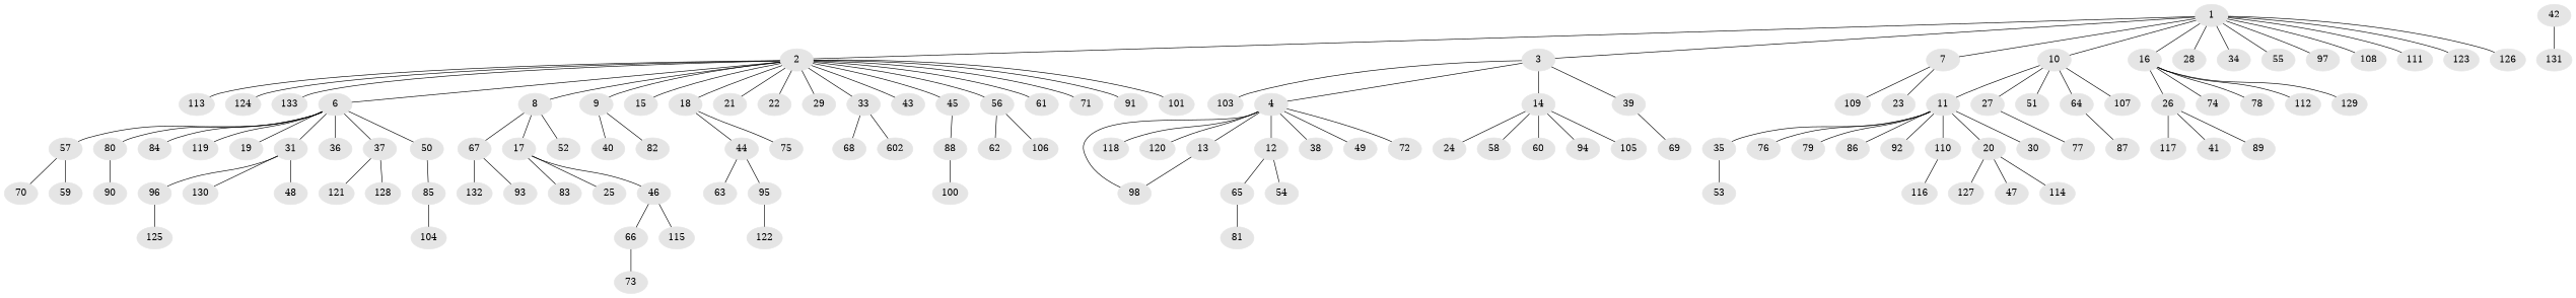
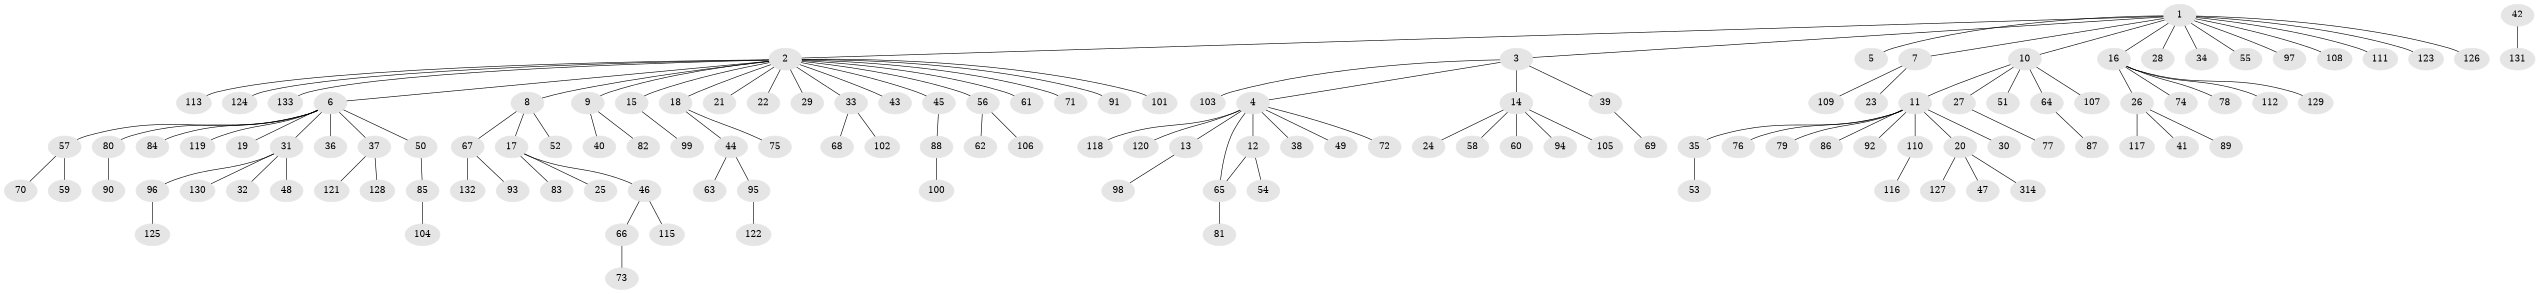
  graph {
    node [color=gray90 style=filled]
    1
    2
    3
+   5
    7
    10
    16
    28
    34
    55
    97
    108
    111
    123
    126
    6
    8
    9
    15
    18
    21
    22
    29
    33
    43
    45
    56
    61
    71
    91
    101
    113
    124
    133
    4
    14
    39
    103
    23
    109
    11
    27
    51
    64
    107
    26
    74
    78
    112
    129
    42
    131
    19
    31
    36
    37
    50
    57
    80
    84
    119
    17
    52
    67
    40
    82
+   99
    44
    75
    68
-   102 [label=602]
+   102
    88
    62
    106
    12
    13
    38
    49
    72
    98
    118
    120
    24
    58
    60
    94
    105
    69
    54
    65
+   32
    48
    96
    130
    121
    128
    85
    59
    70
    90
    25
    46
    83
    93
    132
    20
    30
    35
    76
    79
    86
    92
    110
    77
    87
    47
-   114
+   114 [label=314]
    127
    53
    116
    81
    41
    89
    117
    66
    115
    63
    95
    125
    122
    100
    73
    104
    1 -- 2
    1 -- 3
+   1 -- 5
    1 -- 7
    1 -- 10
    1 -- 16
    1 -- 28
    1 -- 34
    1 -- 55
    1 -- 97
    1 -- 108
    1 -- 111
    1 -- 123
    1 -- 126
    2 -- 6
    2 -- 8
    2 -- 9
    2 -- 15
    2 -- 18
    2 -- 21
    2 -- 22
    2 -- 29
    2 -- 33
    2 -- 43
    2 -- 45
    2 -- 56
    2 -- 61
    2 -- 71
    2 -- 91
    2 -- 101
    2 -- 113
    2 -- 124
    2 -- 133
    3 -- 4
    3 -- 14
    3 -- 39
    3 -- 103
    7 -- 23
    7 -- 109
    10 -- 11
    10 -- 27
    10 -- 51
    10 -- 64
    10 -- 107
    16 -- 26
    16 -- 74
    16 -- 78
    16 -- 112
    16 -- 129
    6 -- 19
    6 -- 31
    6 -- 36
    6 -- 37
    6 -- 50
    6 -- 57
    6 -- 80
    6 -- 84
    6 -- 119
    8 -- 17
    8 -- 52
    8 -- 67
    9 -- 40
    9 -- 82
+   15 -- 99
    18 -- 44
    18 -- 75
    33 -- 68
    33 -- 102
    45 -- 88
    56 -- 62
    56 -- 106
    4 -- 12
    4 -- 13
    4 -- 38
    4 -- 49
    4 -- 72
-   4 -- 98
+   4 -- 65
    4 -- 118
    4 -- 120
    14 -- 24
    14 -- 58
    14 -- 60
    14 -- 94
    14 -- 105
    39 -- 69
    11 -- 20
    11 -- 30
    11 -- 35
    11 -- 76
    11 -- 79
    11 -- 86
    11 -- 92
    11 -- 110
    27 -- 77
    64 -- 87
    26 -- 41
    26 -- 89
    26 -- 117
    42 -- 131
+   31 -- 32
    31 -- 48
    31 -- 96
    31 -- 130
    37 -- 121
    37 -- 128
    50 -- 85
    57 -- 59
    57 -- 70
    80 -- 90
    17 -- 25
    17 -- 46
    17 -- 83
    67 -- 93
    67 -- 132
    44 -- 63
    44 -- 95
    88 -- 100
    12 -- 54
    12 -- 65
    13 -- 98
    65 -- 81
    96 -- 125
    85 -- 104
    46 -- 66
    46 -- 115
    20 -- 47
    20 -- 114
    20 -- 127
    35 -- 53
    110 -- 116
    66 -- 73
    95 -- 122
  }
